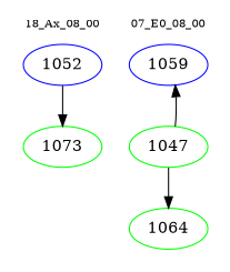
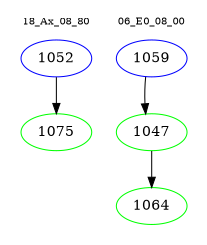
  digraph {
    node [color=green]
    edge [color=black]
    n1 [color=blue label=1052]
-   n2 [label=1073]
+   n2 [label=1075]
    n3 [color=blue label=1059]
    n4 [label=1047]
    n5 [label=1064]
    subgraph cluster_1 {
      color=white
      fontsize=10
-     label="18_Ax_08_00"
+     label="18_Ax_08_80"
      n1
      n2
    }
    subgraph cluster_2 {
      color=white
      fontsize=10
-     label="07_E0_08_00"
+     label="06_E0_08_00"
      n3
      n4
      n5
    }
    n1 -> n2
-   n4 -> n3
+   n3 -> n4
    n4 -> n5
  }
